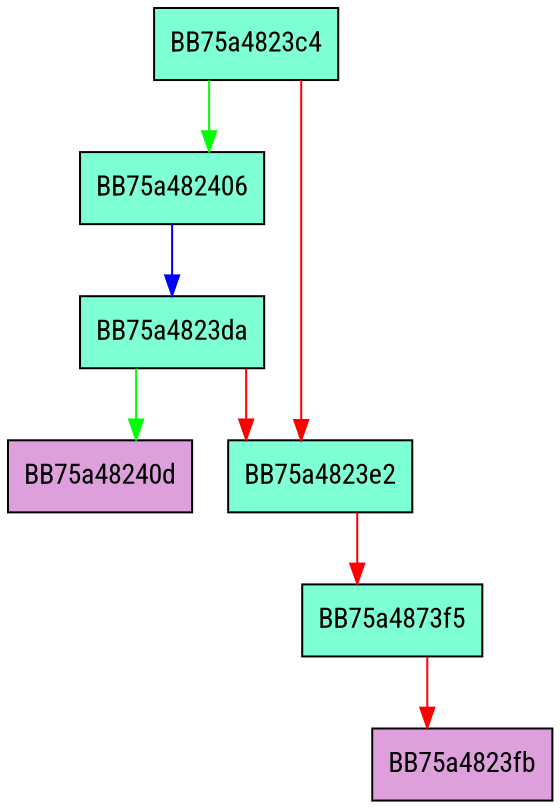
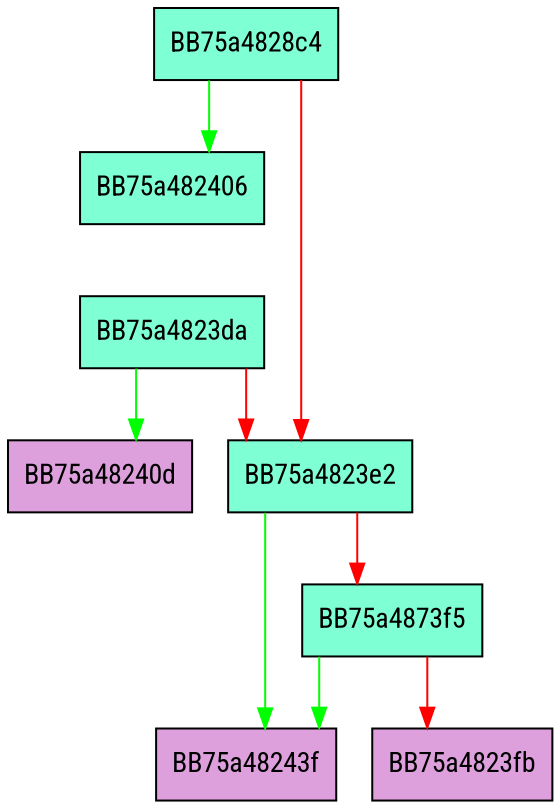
  digraph {
    fontname="Roboto Condensed"
    splines=ortho
    node [fillcolor=aquamarine fontname="Roboto Condensed" shape=box style=filled]
    edge [color=green fontname="Roboto Condensed"]
-   BB75a4823c4
+   BB75a4823c4 [label=BB75a4828c4]
    BB75a482406
    BB75a4823e2
    BB75a4823da
    BB75a48240d [fillcolor=plum]
+   BB75a48243f [fillcolor=plum]
    n7 [label=BB75a4873f5]
    BB75a4823fb [fillcolor=plum]
    BB75a4823c4 -> BB75a482406
    BB75a4823c4 -> BB75a4823e2 [color=red]
-   BB75a482406 -> BB75a4823da [color=blue]
+   BB75a4823e2 -> BB75a48243f
    BB75a4823e2 -> n7 [color=red]
    BB75a4823da -> BB75a4823e2 [color=red]
    BB75a4823da -> BB75a48240d
+   n7 -> BB75a48243f
    n7 -> BB75a4823fb [color=red]
  }
